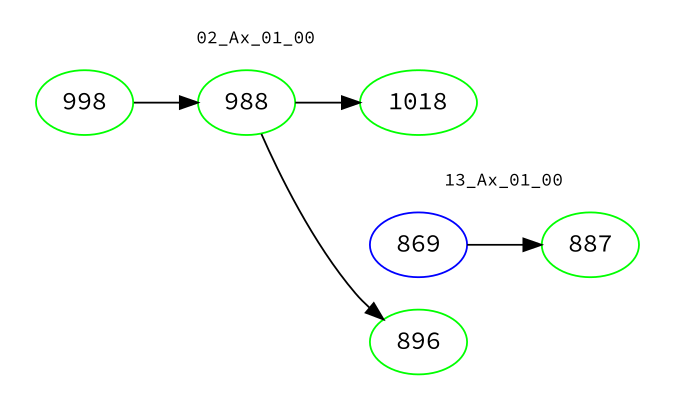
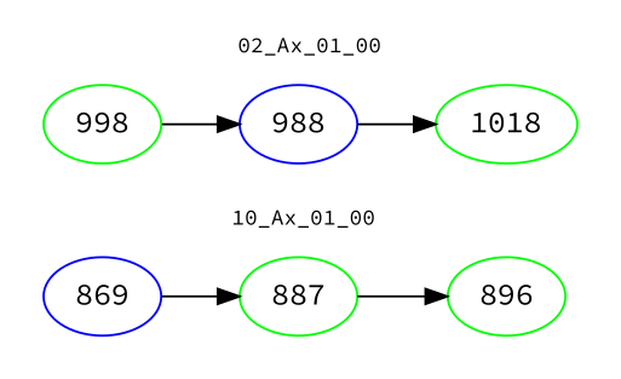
  digraph {
    fontname="Source Code Pro"
    rankdir=LR
    node [color=green fontname="Source Code Pro"]
    edge [color=black fontname="Source Code Pro"]
    n1 [label=887]
    n2 [color=blue label=869]
    n3 [label=896]
    n4 [label=998]
-   n5 [label=988]
+   n5 [color=blue label=988]
    n6 [label=1018]
    subgraph cluster_1 {
      color=white
      fontsize=10
-     label="13_Ax_01_00"
+     label="10_Ax_01_00"
      n1
      n2
      n3
    }
    subgraph cluster_2 {
      color=white
      fontsize=10
      label="02_Ax_01_00"
      n4
      n5
      n6
    }
-   n5 -> n3
+   n1 -> n3
    n2 -> n1
    n4 -> n5
    n5 -> n6
  }
